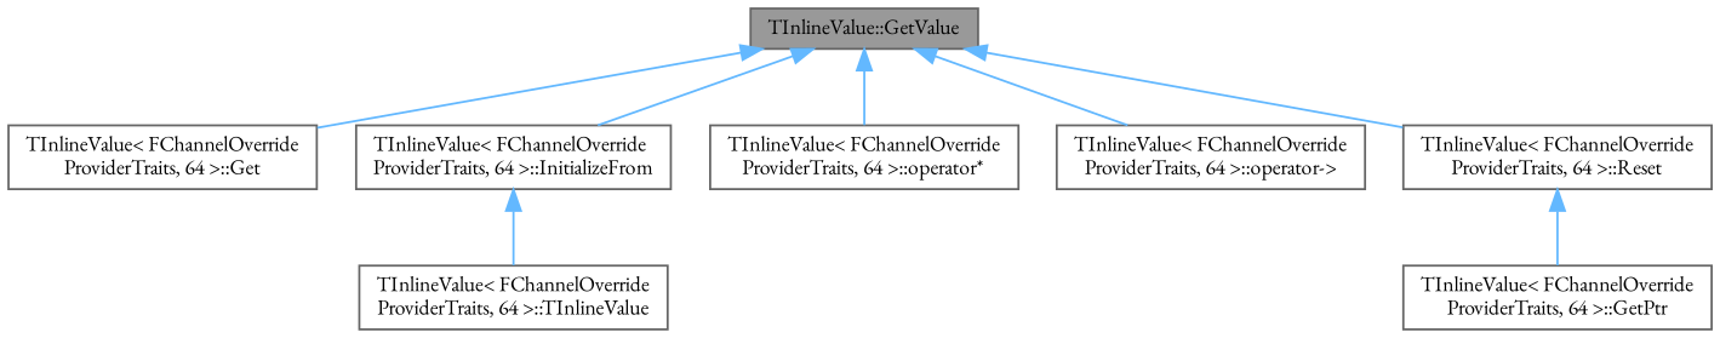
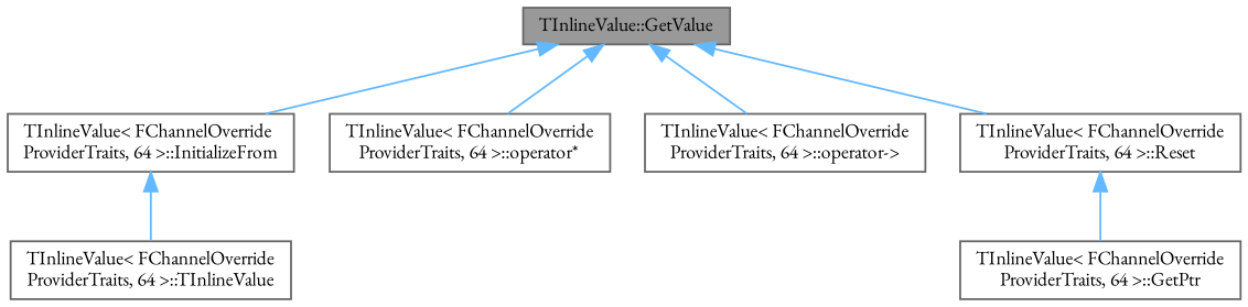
  digraph {
    fontname="EB Garamond"
    rankdir=TB
    node [color=grey40 fillcolor=white fontname="EB Garamond" fontsize=10 shape=box style=filled]
    edge [color=steelblue1 dir=back fontname="EB Garamond" fontsize=10 labelfontname=Helvetica labelfontsize=10 style=solid]
    n1 [color=gray40 fillcolor=grey60 fontcolor=black height=0.2 label="TInlineValue::GetValue" width=0.4]
-   n2 [height=0.2 label="TInlineValue\< FChannelOverride\lProviderTraits, 64 \>::Get" width=0.4]
    n3 [height=0.2 label="TInlineValue\< FChannelOverride\lProviderTraits, 64 \>::InitializeFrom" width=0.4]
    n4 [height=0.2 label="TInlineValue\< FChannelOverride\lProviderTraits, 64 \>::operator*" width=0.4]
    n5 [height=0.2 label="TInlineValue\< FChannelOverride\lProviderTraits, 64 \>::operator-\>" width=0.4]
    n6 [height=0.2 label="TInlineValue\< FChannelOverride\lProviderTraits, 64 \>::Reset" width=0.4]
    n7 [height=0.2 label="TInlineValue\< FChannelOverride\lProviderTraits, 64 \>::GetPtr" width=0.4]
    n8 [height=0.2 label="TInlineValue\< FChannelOverride\lProviderTraits, 64 \>::TInlineValue" width=0.4]
-   n1 -> n2
    n1 -> n3
    n1 -> n4
    n1 -> n5
    n1 -> n6
    n3 -> n8
    n6 -> n7
  }
